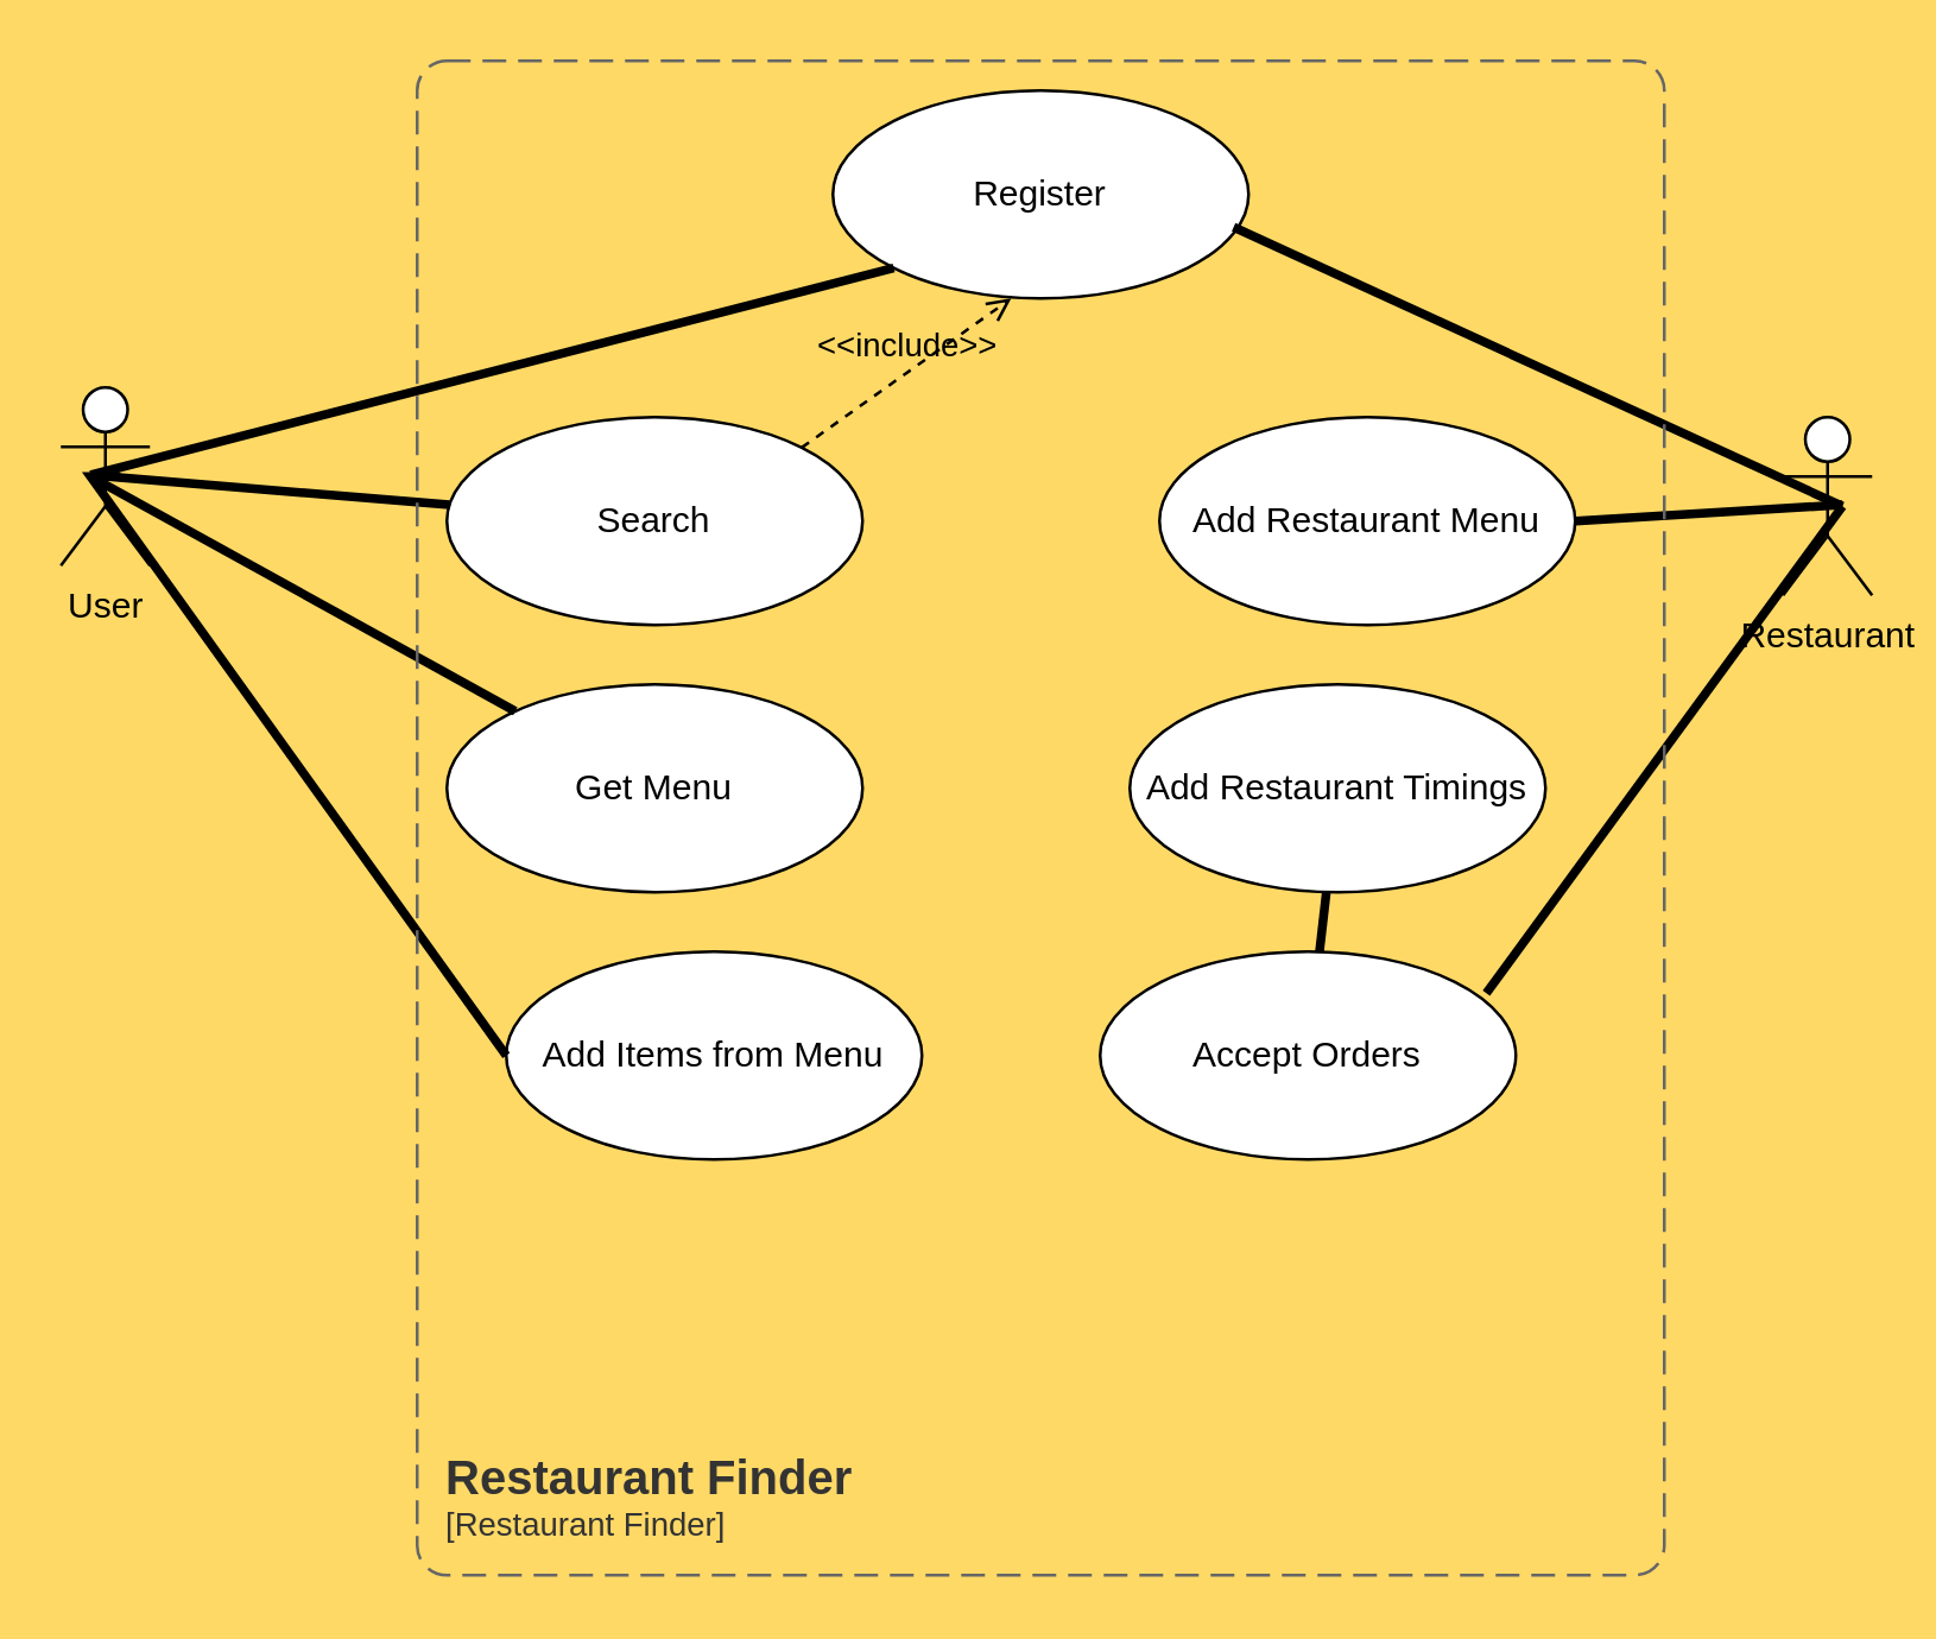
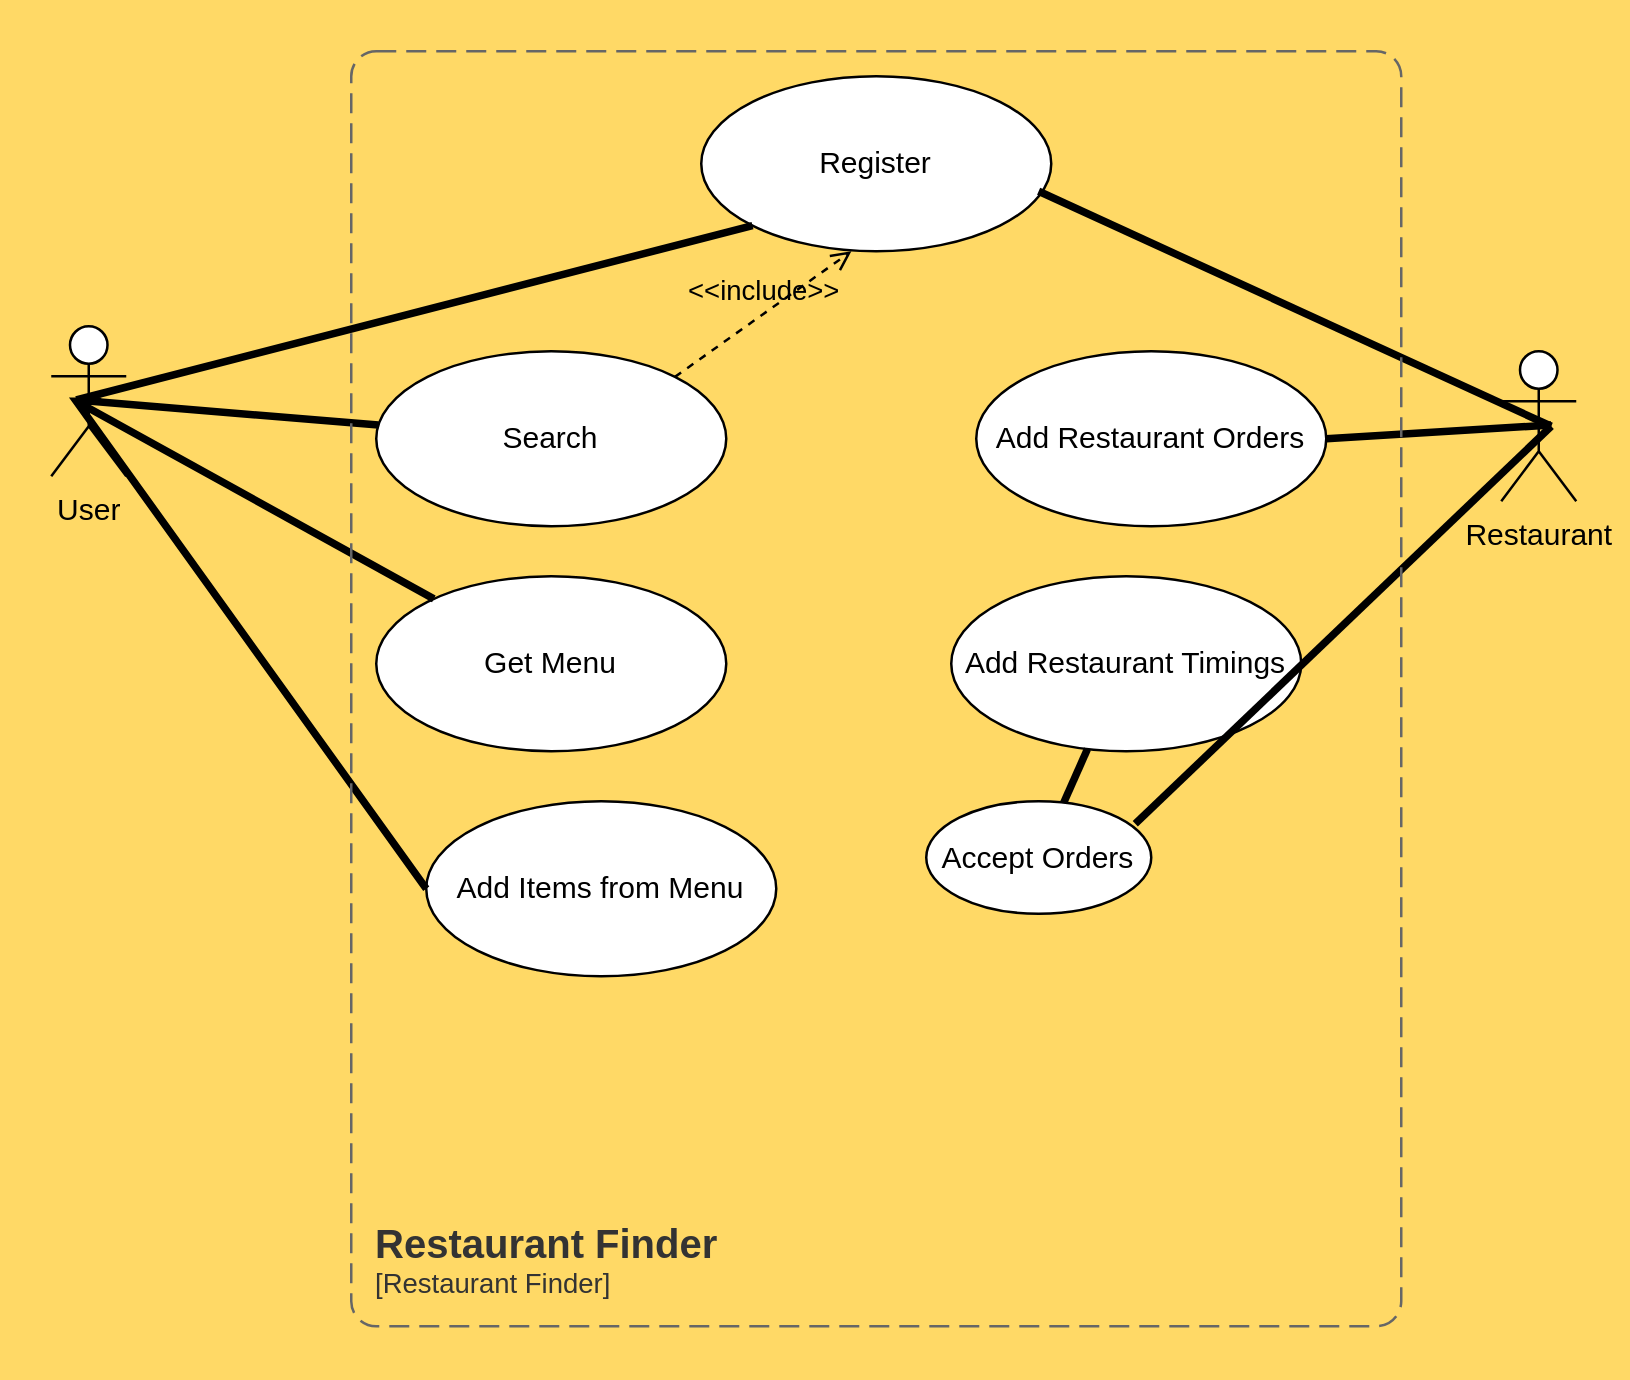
  <mxCell id="0" />
  <mxCell id="1" parent="0" />
  <mxCell id="2" value="User" style="shape=umlActor;html=1;verticalLabelPosition=bottom;verticalAlign=top;align=center;" vertex="1" parent="1"><mxGeometry x="20" y="130" width="30" height="60" as="geometry" /></mxCell>
  <mxCell id="3" value="Restaurant" style="shape=umlActor;html=1;verticalLabelPosition=bottom;verticalAlign=top;align=center;" vertex="1" parent="1"><mxGeometry x="600" y="140" width="30" height="60" as="geometry" /></mxCell>
  <mxCell id="4" value="Register" style="ellipse;whiteSpace=wrap;html=1;" vertex="1" parent="1"><mxGeometry x="280" y="30" width="140" height="70" as="geometry" /></mxCell>
  <mxCell id="5" value="" style="endArrow=none;startArrow=none;endFill=0;startFill=0;endSize=8;html=1;verticalAlign=bottom;labelBackgroundColor=none;strokeWidth=3;rounded=0;entryX=0;entryY=1;entryDx=0;entryDy=0;" edge="1" parent="1" target="4"><mxGeometry width="160" relative="1" as="geometry"><mxPoint x="30" y="159.5" as="sourcePoint" /><mxPoint x="190" y="159.5" as="targetPoint" /><Array as="points" /></mxGeometry></mxCell>
  <mxCell id="6" value="Search&lt;span style=&quot;color: rgba(0 , 0 , 0 , 0) ; font-family: monospace ; font-size: 0px&quot;&gt;%3CmxGraphModel%3E%3Croot%3E%3CmxCell%20id%3D%220%22%2F%3E%3CmxCell%20id%3D%221%22%20parent%3D%220%22%2F%3E%3CmxCell%20id%3D%222%22%20value%3D%22Register%22%20style%3D%22ellipse%3BwhiteSpace%3Dwrap%3Bhtml%3D1%3B%22%20vertex%3D%221%22%20parent%3D%221%22%3E%3CmxGeometry%20x%3D%22250%22%20y%3D%2260%22%20width%3D%22140%22%20height%3D%2270%22%20as%3D%22geometry%22%2F%3E%3C%2FmxCell%3E%3C%2Froot%3E%3C%2FmxGraphModel%3E&lt;/span&gt;" style="ellipse;whiteSpace=wrap;html=1;" vertex="1" parent="1"><mxGeometry x="150" y="140" width="140" height="70" as="geometry" /></mxCell>
  <mxCell id="7" value="Get Menu" style="ellipse;whiteSpace=wrap;html=1;" vertex="1" parent="1"><mxGeometry x="150" y="230" width="140" height="70" as="geometry" /></mxCell>
  <mxCell id="8" value="Add Items from Menu" style="ellipse;whiteSpace=wrap;html=1;" vertex="1" parent="1"><mxGeometry x="170" y="320" width="140" height="70" as="geometry" /></mxCell>
  <mxCell id="9" value="" style="endArrow=none;startArrow=none;endFill=0;startFill=0;endSize=8;html=1;verticalAlign=bottom;labelBackgroundColor=none;strokeWidth=3;rounded=0;" edge="1" parent="1" target="6"><mxGeometry width="160" relative="1" as="geometry"><mxPoint x="30" y="159.5" as="sourcePoint" /><mxPoint x="190" y="159.5" as="targetPoint" /></mxGeometry></mxCell>
  <mxCell id="10" value="" style="endArrow=none;startArrow=none;endFill=0;startFill=0;endSize=8;html=1;verticalAlign=bottom;labelBackgroundColor=none;strokeWidth=3;rounded=0;" edge="1" parent="1" target="7"><mxGeometry width="160" relative="1" as="geometry"><mxPoint x="30" y="160" as="sourcePoint" /><mxPoint x="197.39" y="209.348" as="targetPoint" /></mxGeometry></mxCell>
  <mxCell id="11" value="" style="endArrow=none;startArrow=none;endFill=0;startFill=0;endSize=8;html=1;verticalAlign=bottom;labelBackgroundColor=none;strokeWidth=3;rounded=0;entryX=0;entryY=0.5;entryDx=0;entryDy=0;" edge="1" parent="1" target="8"><mxGeometry width="160" relative="1" as="geometry"><mxPoint x="40" y="160" as="sourcePoint" /><mxPoint x="190" y="410" as="targetPoint" /><Array as="points"><mxPoint x="30" y="160" /></Array></mxGeometry></mxCell>
  <mxCell id="12" value="" style="endArrow=none;startArrow=none;endFill=0;startFill=0;endSize=8;html=1;verticalAlign=bottom;labelBackgroundColor=none;strokeWidth=3;rounded=0;exitX=1;exitY=0.5;exitDx=0;exitDy=0;" edge="1" parent="1" source="14"><mxGeometry width="160" relative="1" as="geometry"><mxPoint x="460" y="169.5" as="sourcePoint" /><mxPoint x="620" y="169.5" as="targetPoint" /></mxGeometry></mxCell>
  <mxCell id="13" value="" style="endArrow=none;startArrow=none;endFill=0;startFill=0;endSize=8;html=1;verticalAlign=bottom;labelBackgroundColor=none;strokeWidth=3;rounded=0;exitX=0.964;exitY=0.657;exitDx=0;exitDy=0;exitPerimeter=0;" edge="1" parent="1" source="4"><mxGeometry width="160" relative="1" as="geometry"><mxPoint x="460" y="169.5" as="sourcePoint" /><mxPoint x="620" y="170" as="targetPoint" /></mxGeometry></mxCell>
- <mxCell id="14" value="Add Restaurant Menu" style="ellipse;whiteSpace=wrap;html=1;" vertex="1" parent="1"><mxGeometry x="390" y="140" width="140" height="70" as="geometry" /></mxCell>
+ <mxCell id="14" value="Add Restaurant Orders" style="ellipse;whiteSpace=wrap;html=1;" vertex="1" parent="1"><mxGeometry x="390" y="140" width="140" height="70" as="geometry" /></mxCell>
  <mxCell id="15" value="Add Restaurant Timings" style="ellipse;whiteSpace=wrap;html=1;" vertex="1" parent="1"><mxGeometry x="380" y="230" width="140" height="70" as="geometry" /></mxCell>
  <mxCell id="16" value="" style="endArrow=none;startArrow=none;endFill=0;startFill=0;endSize=8;html=1;verticalAlign=bottom;labelBackgroundColor=none;strokeWidth=3;rounded=0;" edge="1" parent="1" source="15" target="17"><mxGeometry width="160" relative="1" as="geometry"><mxPoint x="509.497" y="200.251" as="sourcePoint" /><mxPoint x="630" y="179.5" as="targetPoint" /></mxGeometry></mxCell>
- <mxCell id="17" value="Accept Orders" style="ellipse;whiteSpace=wrap;html=1;" vertex="1" parent="1"><mxGeometry x="370" y="320" width="140" height="70" as="geometry" /></mxCell>
+ <mxCell id="17" value="Accept Orders" style="ellipse;whiteSpace=wrap;html=1;" vertex="1" parent="1"><mxGeometry x="370" y="320" width="90" height="45" as="geometry" /></mxCell>
  <mxCell id="18" value="" style="endArrow=none;startArrow=none;endFill=0;startFill=0;endSize=8;html=1;verticalAlign=bottom;labelBackgroundColor=none;strokeWidth=3;rounded=0;exitX=0.929;exitY=0.2;exitDx=0;exitDy=0;exitPerimeter=0;" edge="1" parent="1" source="17"><mxGeometry width="160" relative="1" as="geometry"><mxPoint x="494.617" y="294.579" as="sourcePoint" /><mxPoint x="620" y="170" as="targetPoint" /></mxGeometry></mxCell>
  <mxCell id="19" value="&lt;font style=&quot;font-size: 16px&quot;&gt;&lt;b&gt;&lt;div style=&quot;text-align: left&quot;&gt;Restaurant Finder&lt;/div&gt;&lt;/b&gt;&lt;/font&gt;&lt;div style=&quot;text-align: left&quot;&gt;[Restaurant Finder]&lt;/div&gt;" style="rounded=1;fontSize=11;whiteSpace=wrap;html=1;dashed=1;arcSize=20;fillColor=none;strokeColor=#666666;fontColor=#333333;labelBackgroundColor=none;align=left;verticalAlign=bottom;labelBorderColor=none;spacingTop=0;spacing=10;dashPattern=8 4;metaEdit=1;rotatable=0;perimeter=rectanglePerimeter;noLabel=0;labelPadding=0;allowArrows=0;connectable=0;expand=0;recursiveResize=0;editable=1;pointerEvents=0;absoluteArcSize=1;points=[[0.25,0,0],[0.5,0,0],[0.75,0,0],[1,0.25,0],[1,0.5,0],[1,0.75,0],[0.75,1,0],[0.5,1,0],[0.25,1,0],[0,0.75,0],[0,0.5,0],[0,0.25,0]];" vertex="1" parent="1"><mxGeometry x="140" y="20" width="420" height="510" as="geometry" /></mxCell>
  <mxCell id="20" value="&amp;lt;&amp;lt;include&amp;gt;&amp;gt;" style="html=1;verticalAlign=bottom;labelBackgroundColor=none;endArrow=open;endFill=0;dashed=1;rounded=0;entryX=0.429;entryY=1;entryDx=0;entryDy=0;entryPerimeter=0;exitX=1;exitY=0;exitDx=0;exitDy=0;" edge="1" parent="1" source="6" target="4"><mxGeometry width="160" relative="1" as="geometry"><mxPoint x="260" y="180" as="sourcePoint" /><mxPoint x="330" y="100" as="targetPoint" /></mxGeometry></mxCell>
